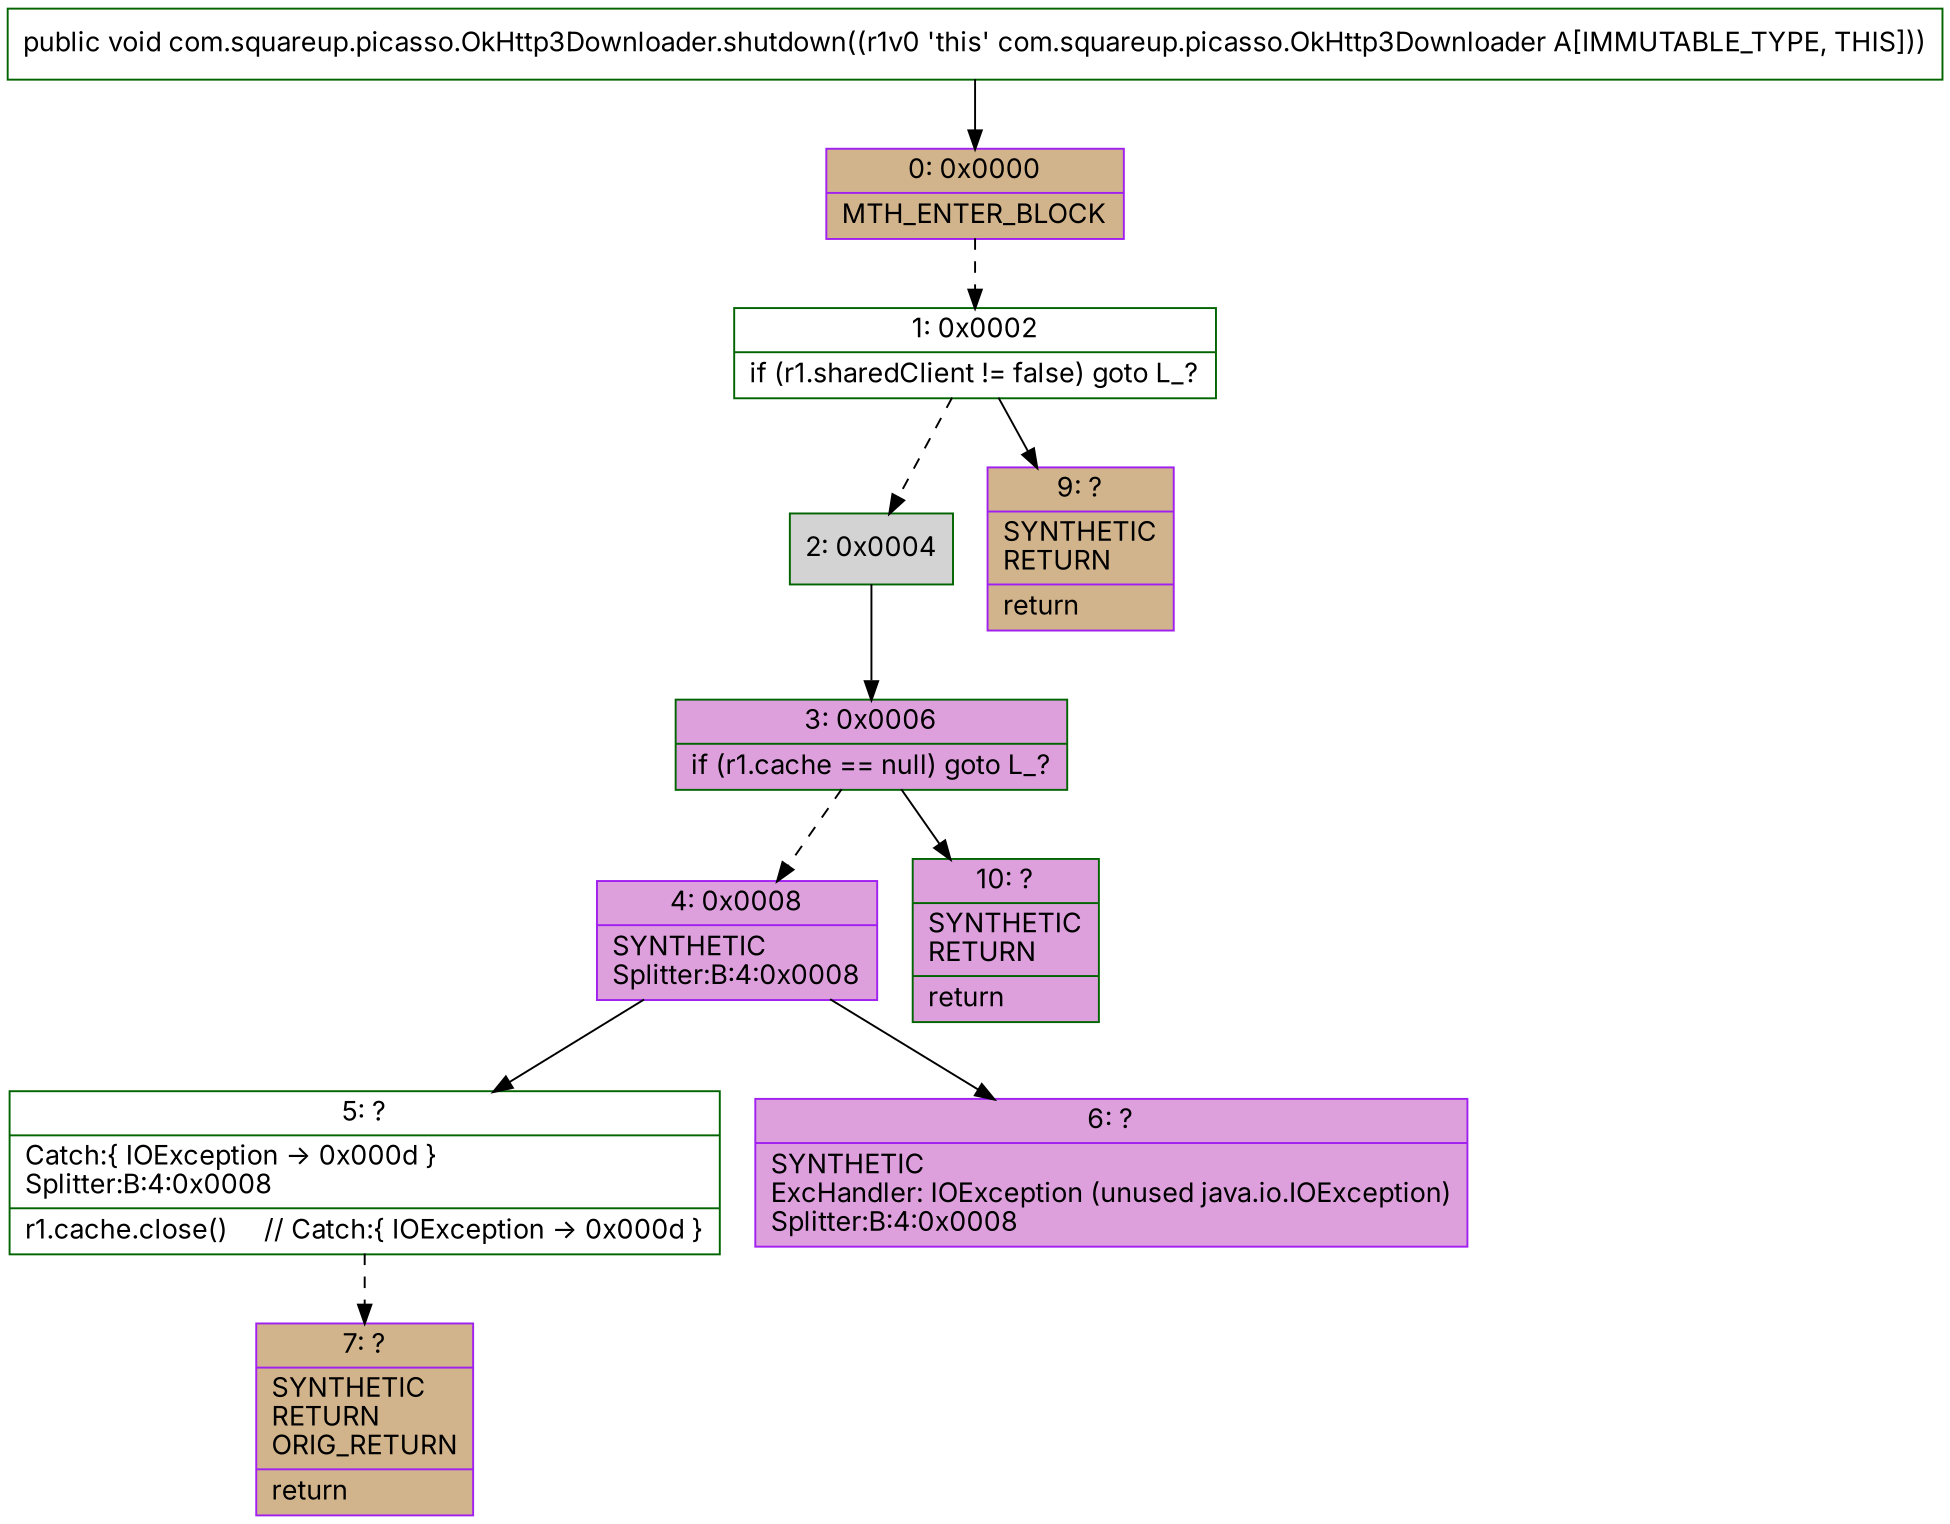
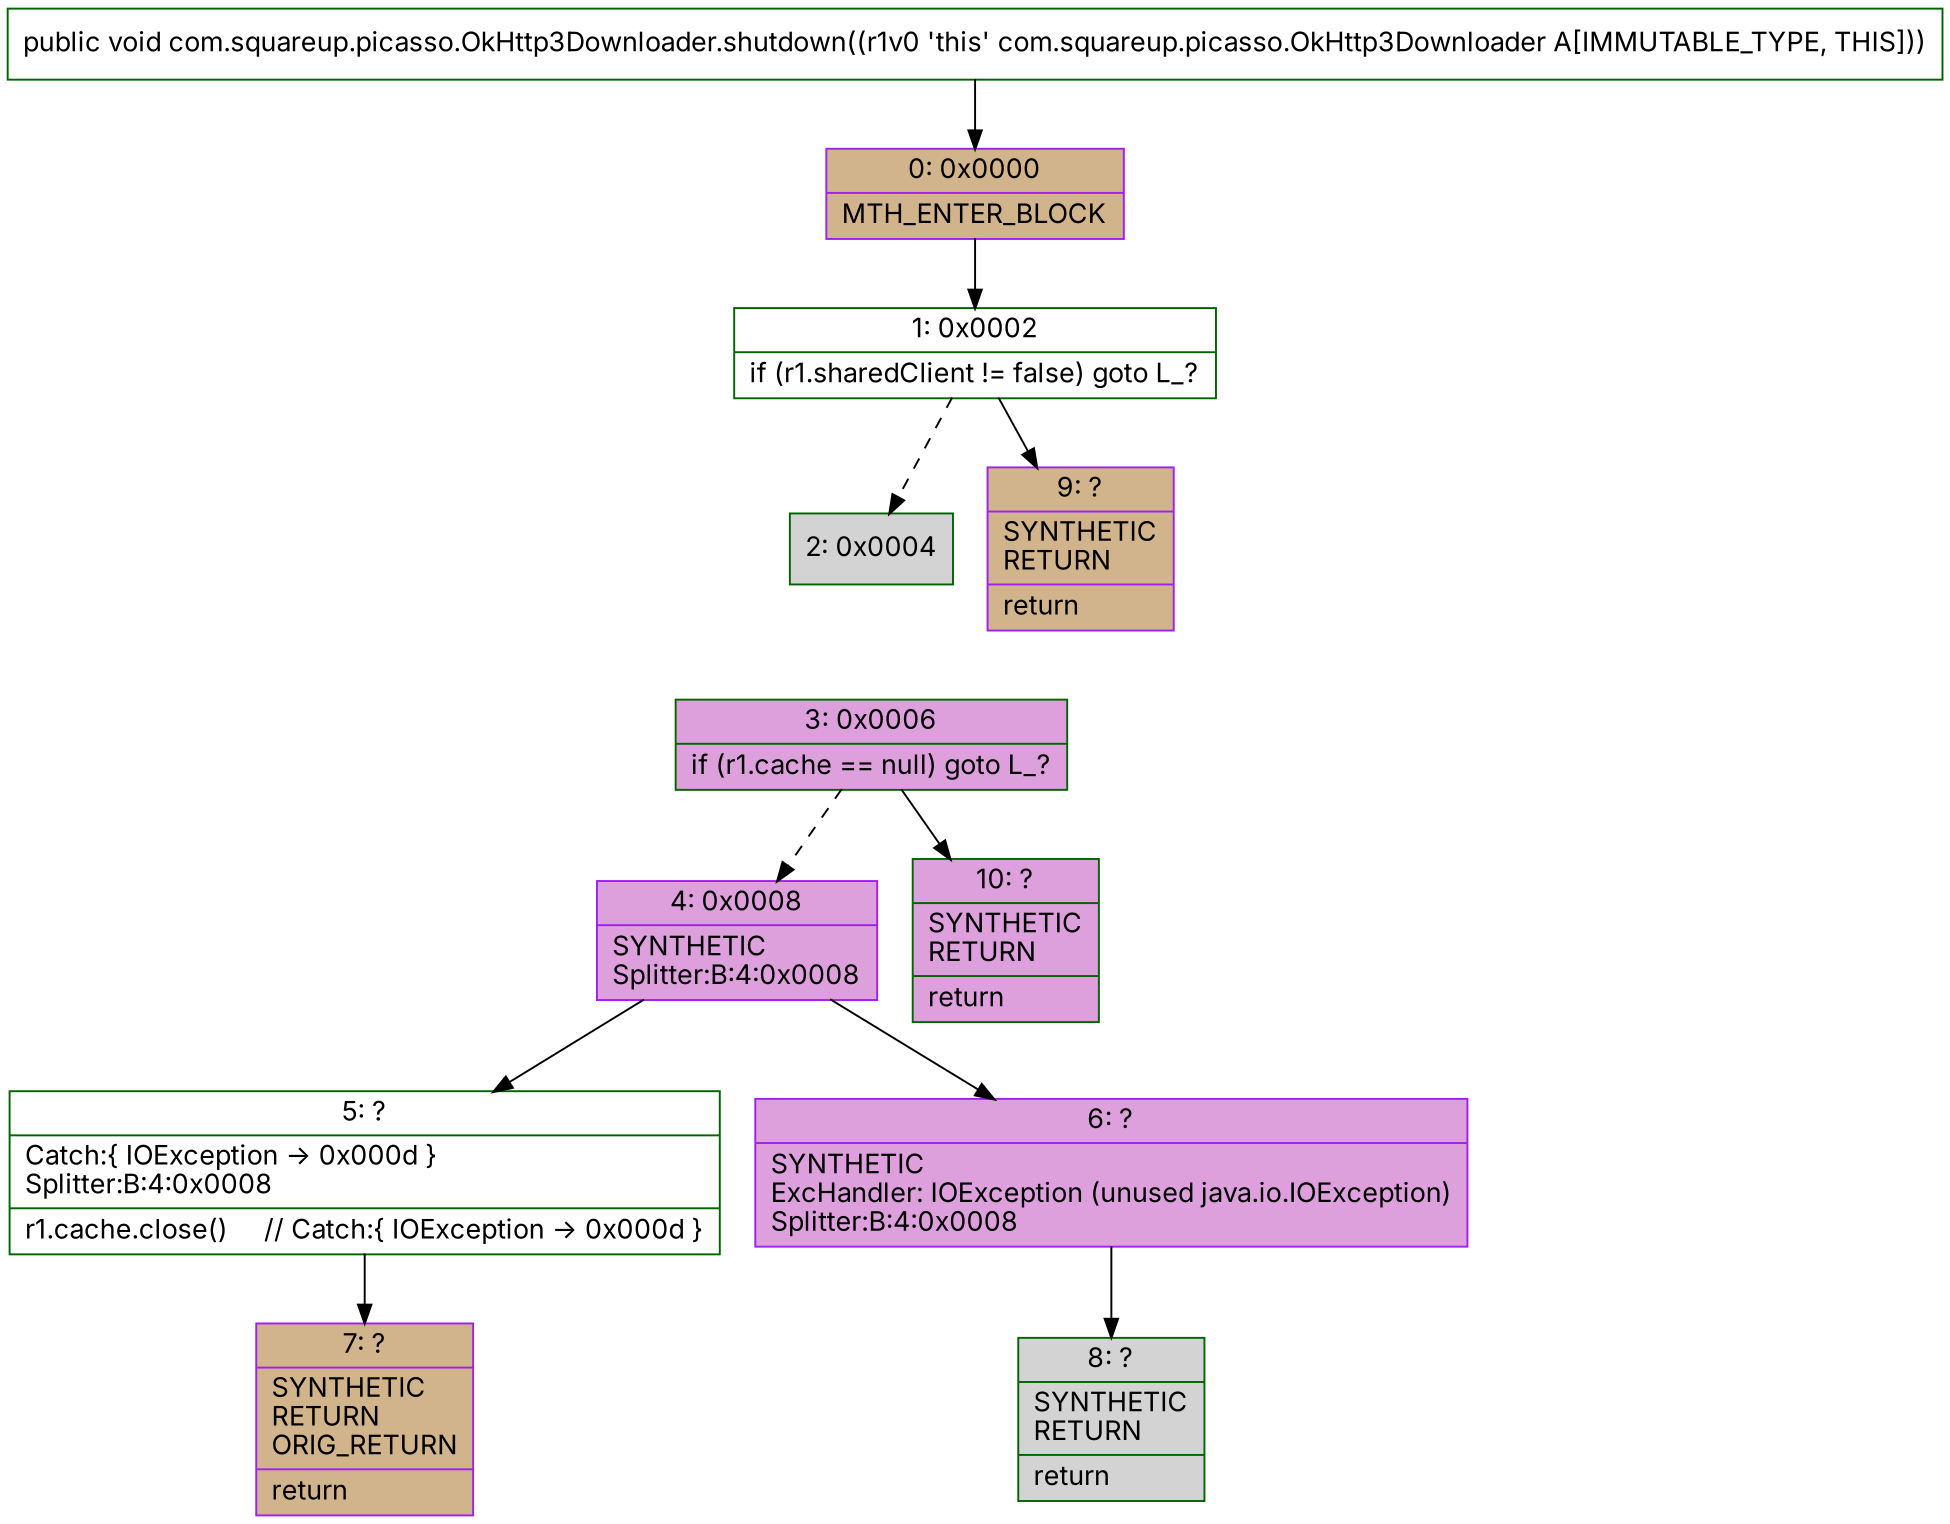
  digraph {
    fontname=Inter
    node [color=darkgreen fillcolor=plum fontname=Inter shape=record style=filled]
    edge [fontname=Inter]
    n1 [color=purple fillcolor=tan label="{0\:\ 0x0000|MTH_ENTER_BLOCK\l}"]
    n2 [fillcolor=white label="{1\:\ 0x0002|if (r1.sharedClient != false) goto L_?\l}"]
    n3 [fillcolor=lightgrey label="{2\:\ 0x0004}"]
    n4 [color=purple fillcolor=tan label="{9\:\ ?|SYNTHETIC\lRETURN\l|return\l}"]
    n5 [label="{3\:\ 0x0006|if (r1.cache == null) goto L_?\l}"]
    n6 [color=purple label="{4\:\ 0x0008|SYNTHETIC\lSplitter:B:4:0x0008\l}"]
    n7 [label="{10\:\ ?|SYNTHETIC\lRETURN\l|return\l}"]
    n8 [fillcolor=white label="{5\:\ ?|Catch:\{ IOException \-\> 0x000d \}\lSplitter:B:4:0x0008\l|r1.cache.close()     \/\/ Catch:\{ IOException \-\> 0x000d \}\l}"]
    n9 [color=purple label="{6\:\ ?|SYNTHETIC\lExcHandler: IOException (unused java.io.IOException)\lSplitter:B:4:0x0008\l}"]
    n10 [color=purple fillcolor=tan label="{7\:\ ?|SYNTHETIC\lRETURN\lORIG_RETURN\l|return\l}"]
+   n11 [fillcolor=lightgrey label="{8\:\ ?|SYNTHETIC\lRETURN\l|return\l}"]
    n12 [fillcolor=white label="{public void com.squareup.picasso.OkHttp3Downloader.shutdown((r1v0 'this' com.squareup.picasso.OkHttp3Downloader A[IMMUTABLE_TYPE, THIS])) }"]
-   n1 -> n2 [style=dashed]
+   n1 -> n2
    n2 -> n3 [style=dashed]
    n2 -> n4
-   n3 -> n5
    n5 -> n6 [style=dashed]
    n5 -> n7
    n6 -> n8
    n6 -> n9
-   n8 -> n10 [style=dashed]
+   n8 -> n10
+   n9 -> n11
    n12 -> n1
  }
